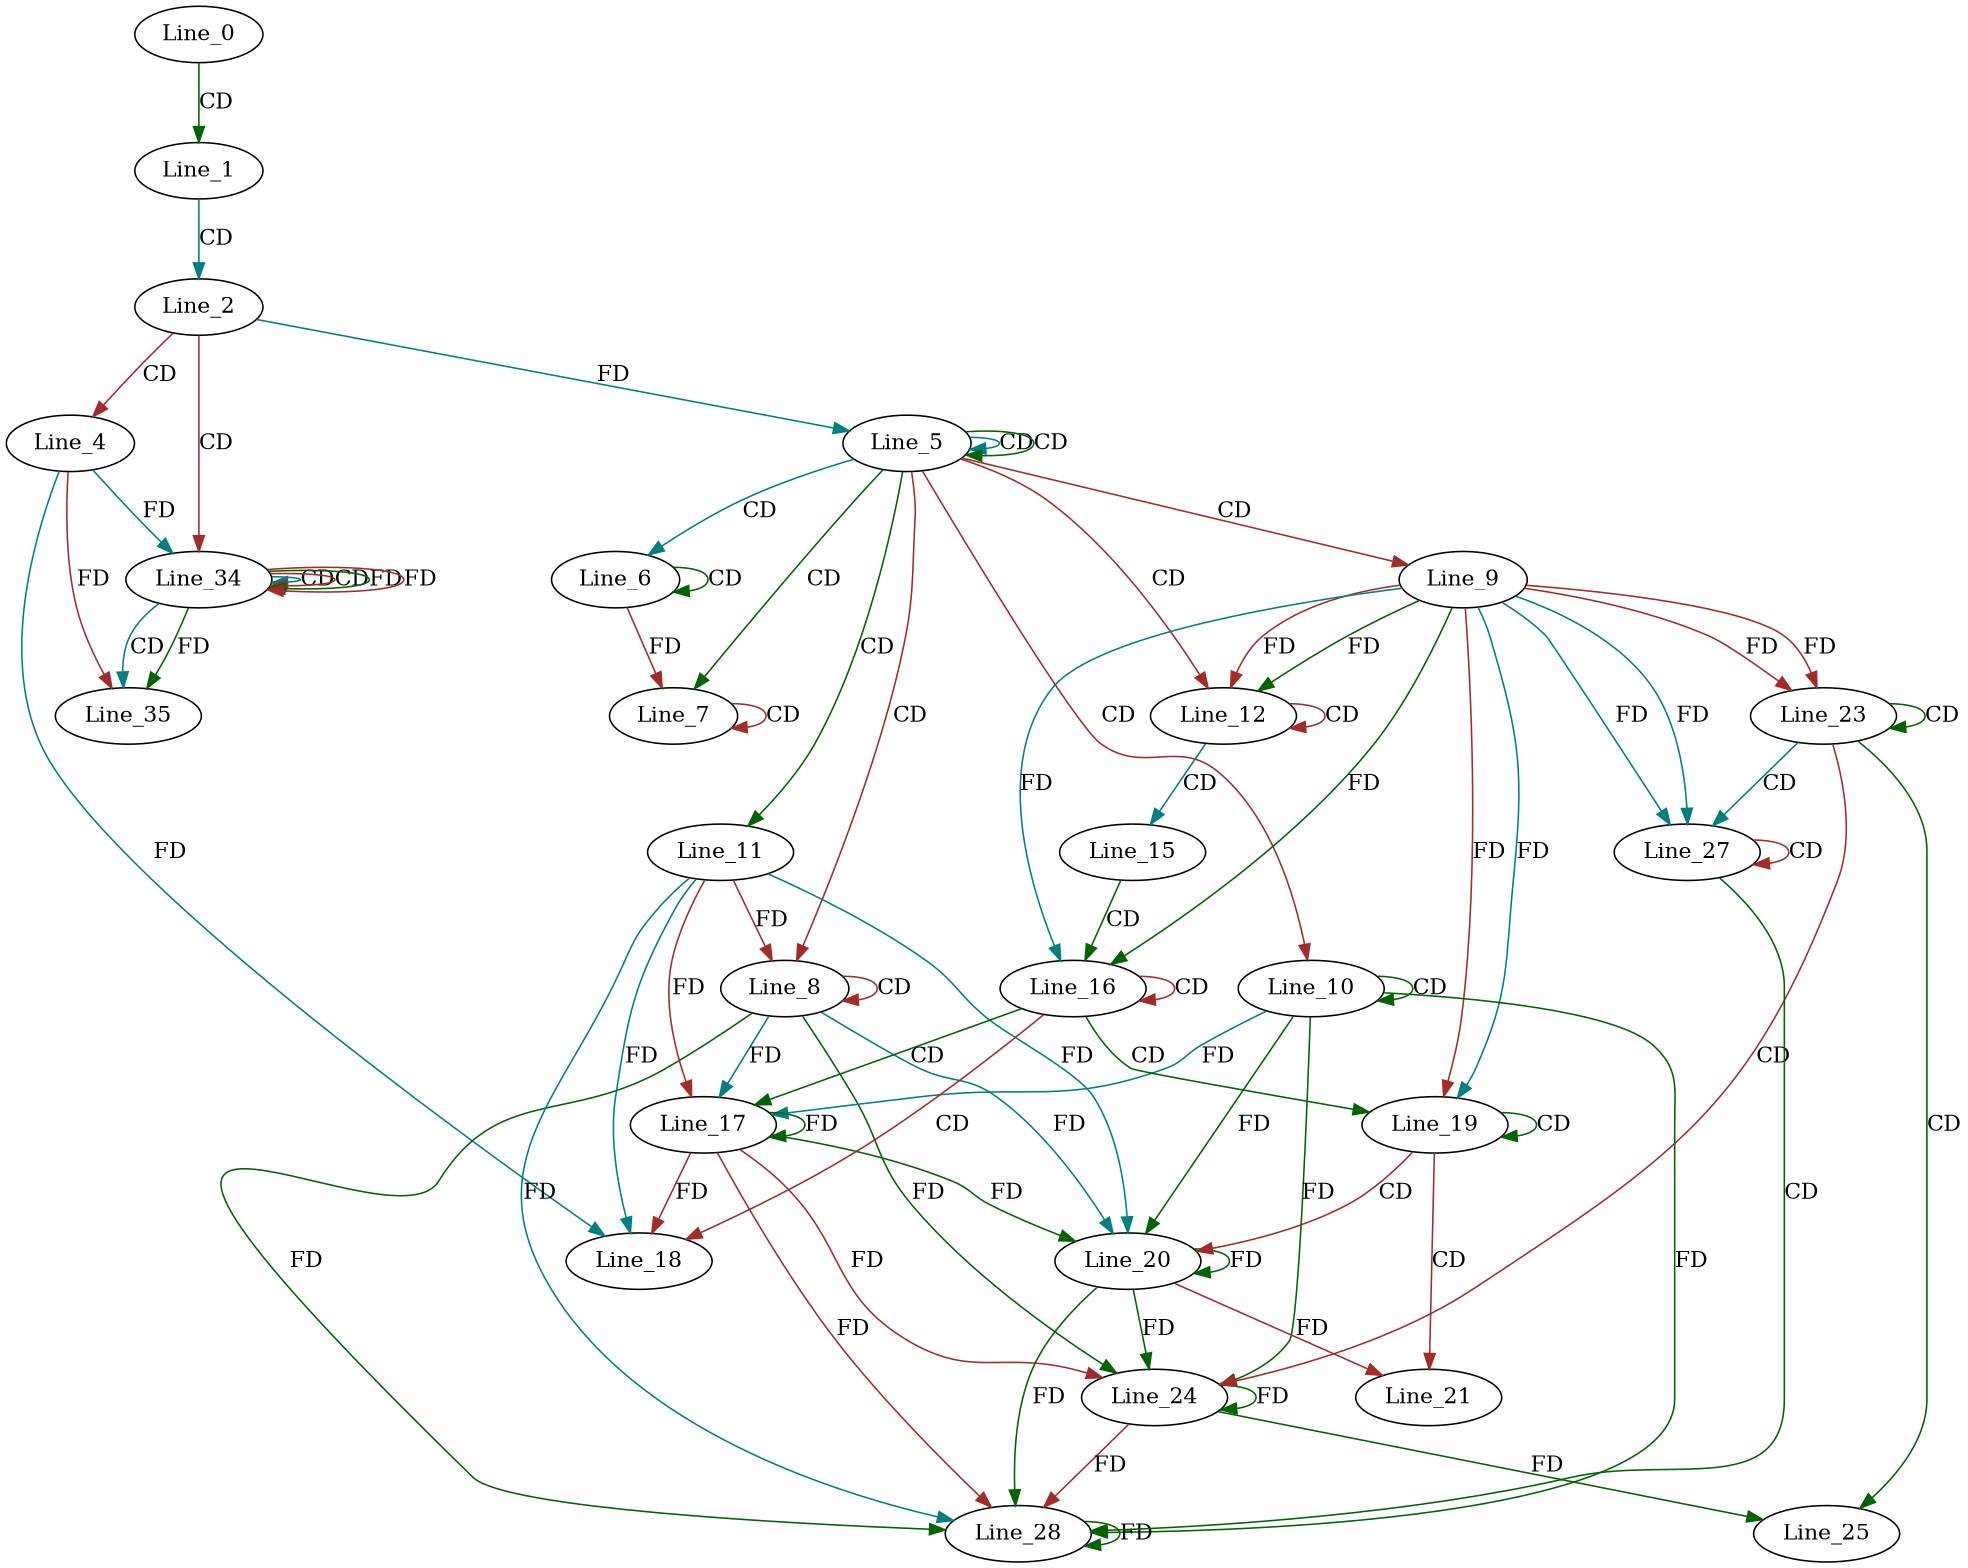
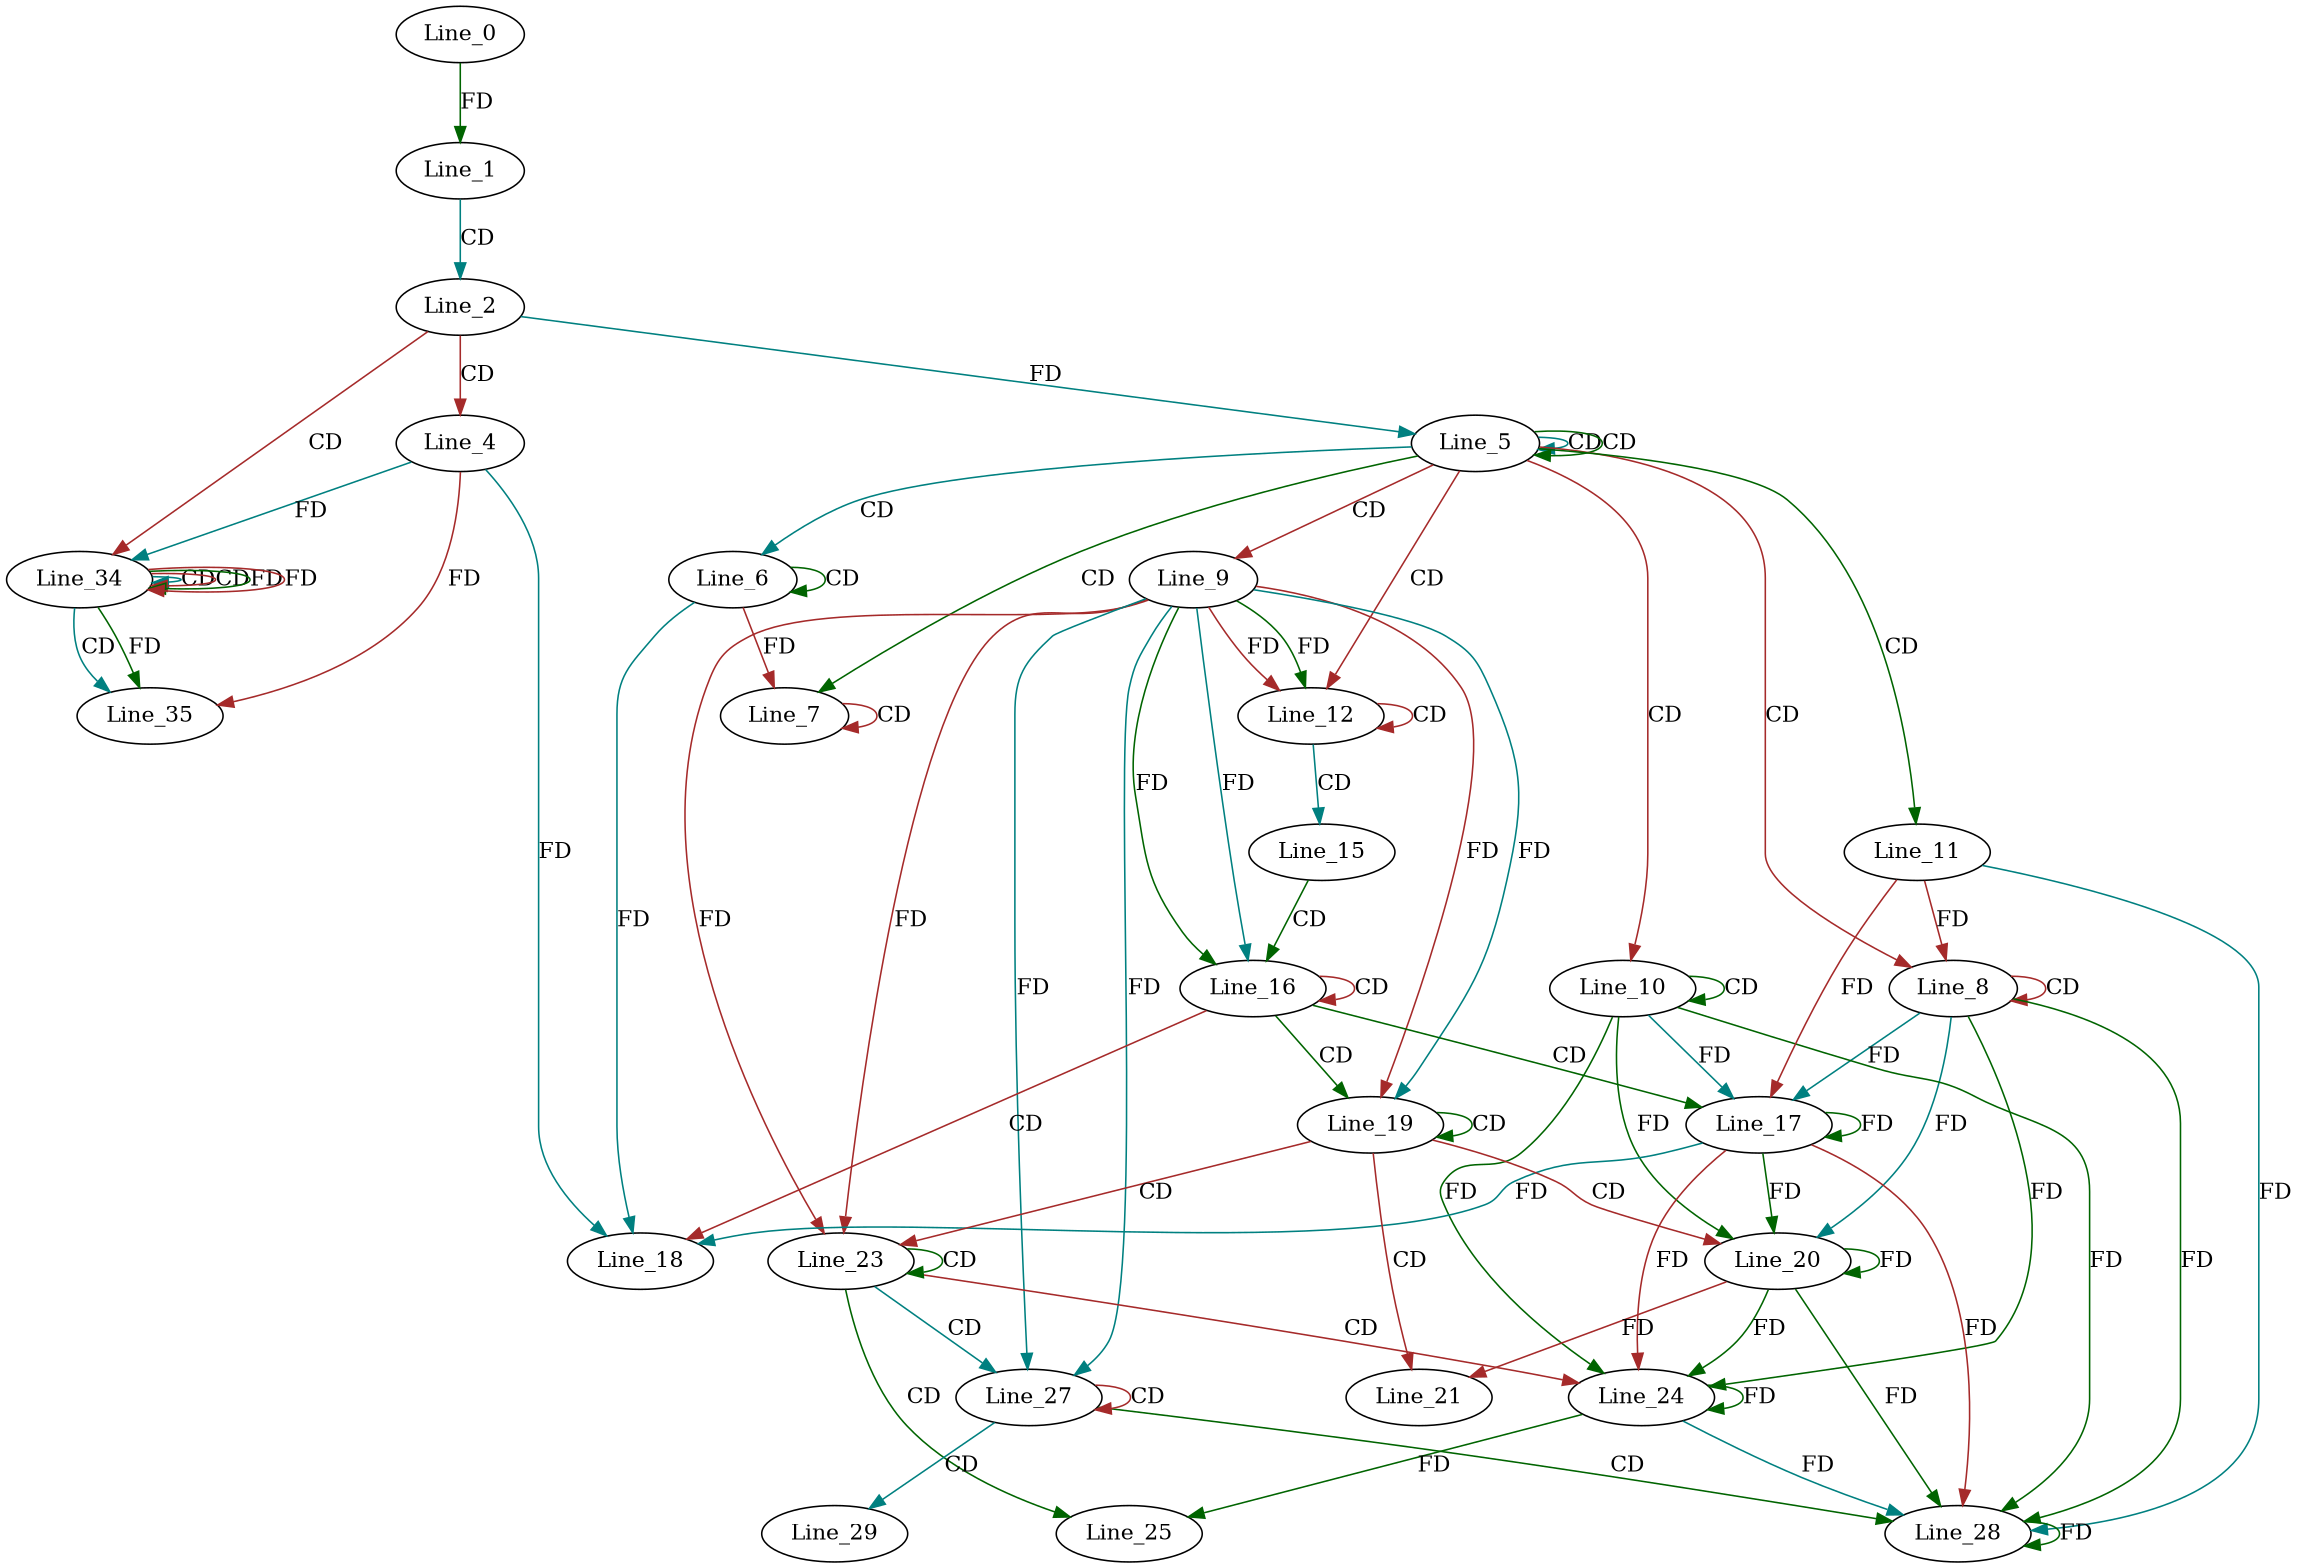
  digraph {
    edge [color=darkgreen]
    Line_0
    Line_1
    Line_2
    Line_4
    Line_5
    Line_34
    Line_18
    Line_35
    Line_6
    Line_7
    Line_8
    Line_9
    Line_10
    Line_11
    Line_12
    Line_17
    Line_20
    Line_24
    Line_28
    Line_16
    Line_19
    Line_23
    Line_27
    Line_15
    Line_21
    Line_25
-   Line_0 -> Line_1 [label=CD]
+   Line_29
+   Line_0 -> Line_1 [label=FD]
    Line_1 -> Line_2 [color=teal label=CD]
    Line_2 -> Line_4 [color=brown label=CD]
    Line_2 -> Line_5 [color=teal label=FD]
    Line_2 -> Line_34 [color=brown label=CD]
    Line_4 -> Line_34 [color=teal label=FD]
    Line_4 -> Line_18 [color=teal label=FD]
    Line_4 -> Line_35 [color=brown label=FD]
    Line_5 -> Line_5 [color=teal label=CD]
    Line_5 -> Line_5 [label=CD]
    Line_5 -> Line_6 [color=teal label=CD]
    Line_5 -> Line_7 [label=CD]
    Line_5 -> Line_8 [color=brown label=CD]
    Line_5 -> Line_9 [color=brown label=CD]
    Line_5 -> Line_10 [color=brown label=CD]
    Line_5 -> Line_11 [label=CD]
    Line_5 -> Line_12 [color=brown label=CD]
    Line_34 -> Line_34 [color=teal label=CD]
    Line_34 -> Line_34 [color=brown label=CD]
    Line_34 -> Line_34 [label=FD]
    Line_34 -> Line_34 [color=brown label=FD]
    Line_34 -> Line_35 [color=teal label=CD]
    Line_34 -> Line_35 [label=FD]
    Line_6 -> Line_6 [label=CD]
    Line_6 -> Line_7 [color=brown label=FD]
    Line_7 -> Line_7 [color=brown label=CD]
    Line_8 -> Line_8 [color=brown label=CD]
    Line_8 -> Line_17 [color=teal label=FD]
    Line_8 -> Line_20 [color=teal label=FD]
    Line_8 -> Line_24 [label=FD]
    Line_8 -> Line_28 [label=FD]
    Line_9 -> Line_12 [color=brown label=FD]
    Line_9 -> Line_12 [label=FD]
    Line_9 -> Line_16 [label=FD]
    Line_9 -> Line_16 [color=teal label=FD]
    Line_9 -> Line_19 [color=brown label=FD]
    Line_9 -> Line_19 [color=teal label=FD]
    Line_9 -> Line_23 [color=brown label=FD]
    Line_9 -> Line_23 [color=brown label=FD]
    Line_9 -> Line_27 [color=teal label=FD]
    Line_9 -> Line_27 [color=teal label=FD]
    Line_10 -> Line_10 [label=CD]
    Line_10 -> Line_17 [color=teal label=FD]
    Line_10 -> Line_20 [label=FD]
    Line_10 -> Line_24 [label=FD]
    Line_10 -> Line_28 [label=FD]
-   Line_11 -> Line_18 [color=teal label=FD]
+   Line_6 -> Line_18 [color=teal label=FD]
    Line_11 -> Line_8 [color=brown label=FD]
    Line_11 -> Line_17 [color=brown label=FD]
-   Line_11 -> Line_20 [color=teal label=FD]
    Line_11 -> Line_28 [color=teal label=FD]
    Line_12 -> Line_12 [color=brown label=CD]
    Line_12 -> Line_15 [color=teal label=CD]
-   Line_17 -> Line_18 [color=brown label=FD]
+   Line_17 -> Line_18 [color=teal label=FD]
    Line_17 -> Line_17 [label=FD]
    Line_17 -> Line_20 [label=FD]
    Line_17 -> Line_24 [color=brown label=FD]
    Line_17 -> Line_28 [color=brown label=FD]
    Line_20 -> Line_20 [label=FD]
    Line_20 -> Line_24 [label=FD]
    Line_20 -> Line_28 [label=FD]
    Line_20 -> Line_21 [color=brown label=FD]
    Line_24 -> Line_24 [label=FD]
-   Line_24 -> Line_28 [color=brown label=FD]
+   Line_24 -> Line_28 [color=teal label=FD]
    Line_24 -> Line_25 [label=FD]
    Line_28 -> Line_28 [label=FD]
    Line_16 -> Line_18 [color=brown label=CD]
    Line_16 -> Line_17 [label=CD]
    Line_16 -> Line_16 [color=brown label=CD]
    Line_16 -> Line_19 [label=CD]
    Line_19 -> Line_20 [color=brown label=CD]
    Line_19 -> Line_19 [label=CD]
+   Line_19 -> Line_23 [color=brown label=CD]
    Line_19 -> Line_21 [color=brown label=CD]
    Line_23 -> Line_24 [color=brown label=CD]
    Line_23 -> Line_23 [label=CD]
    Line_23 -> Line_27 [color=teal label=CD]
    Line_23 -> Line_25 [label=CD]
    Line_27 -> Line_28 [label=CD]
    Line_27 -> Line_27 [color=brown label=CD]
+   Line_27 -> Line_29 [color=teal label=CD]
    Line_15 -> Line_16 [label=CD]
  }
